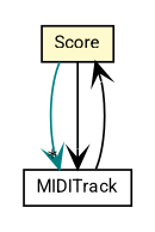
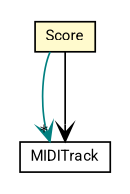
  digraph {
    nodesep=0.25
    ranksep=0.5
    fontname=Roboto
    node [fontcolor=black fontname=Roboto fontsize=9.0 shape=plaintext]
    edge [arrowhead=open color=black fontcolor=black fontname=Roboto fontsize=10.0 headport=p labelfontname=Helvetica labelfontsize=10 tailport=p]
    n1 [label=<<table title="com.rockhoppertech.music.midi.js.Score" border="0" cellborder="1" cellspacing="0" cellpadding="2" port="p" bgcolor="lemonChiffon" href="./Score.html"> 		<tr><td><table border="0" cellspacing="0" cellpadding="1"> <tr><td align="center" balign="center"> Score </td></tr> 		</table></td></tr> 		</table>>]
    n2 [label=<<table title="com.rockhoppertech.music.midi.js.MIDITrack" border="0" cellborder="1" cellspacing="0" cellpadding="2" port="p" href="./MIDITrack.html"> 		<tr><td><table border="0" cellspacing="0" cellpadding="1"> <tr><td align="center" balign="center"> MIDITrack </td></tr> 		</table></td></tr> 		</table>>]
    n1 -> n2 [color=teal headlabel="*"]
    n1 -> n2
-   n2 -> n1
  }
